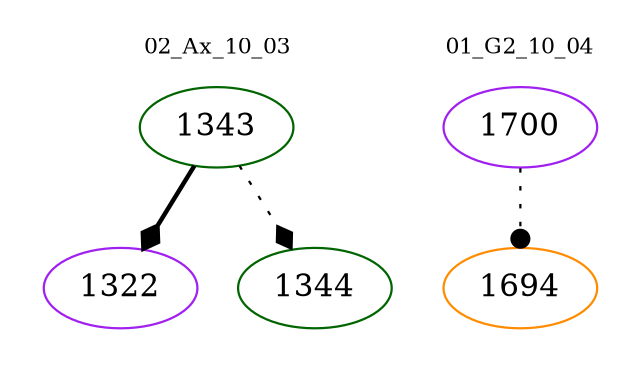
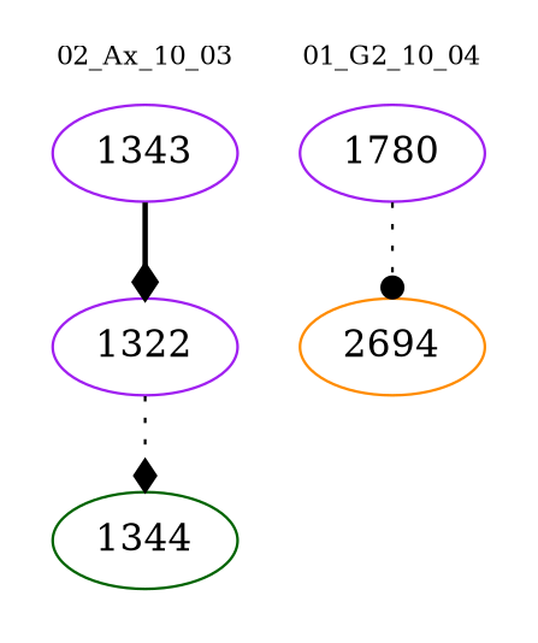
  digraph {
    node [color=darkgreen]
    edge [arrowhead=diamond color=black style=dotted]
-   n1 [label=1343]
+   n1 [color=purple label=1343]
    n2 [color=purple label=1322]
    n3 [label=1344]
-   n4 [color=purple label=1700]
-   n5 [color=darkorange label=1694]
+   n4 [color=purple label=1780]
+   n5 [color=darkorange label=2694]
    subgraph cluster_1 {
      color=white
      fontsize=10
      label="02_Ax_10_03"
      n1
      n2
      n3
    }
    subgraph cluster_2 {
      color=white
      fontsize=10
      label="01_G2_10_04"
      n4
      n5
    }
    n1 -> n2 [style=bold]
-   n1 -> n3
+   n2 -> n3
    n4 -> n5 [arrowhead=dot]
  }
